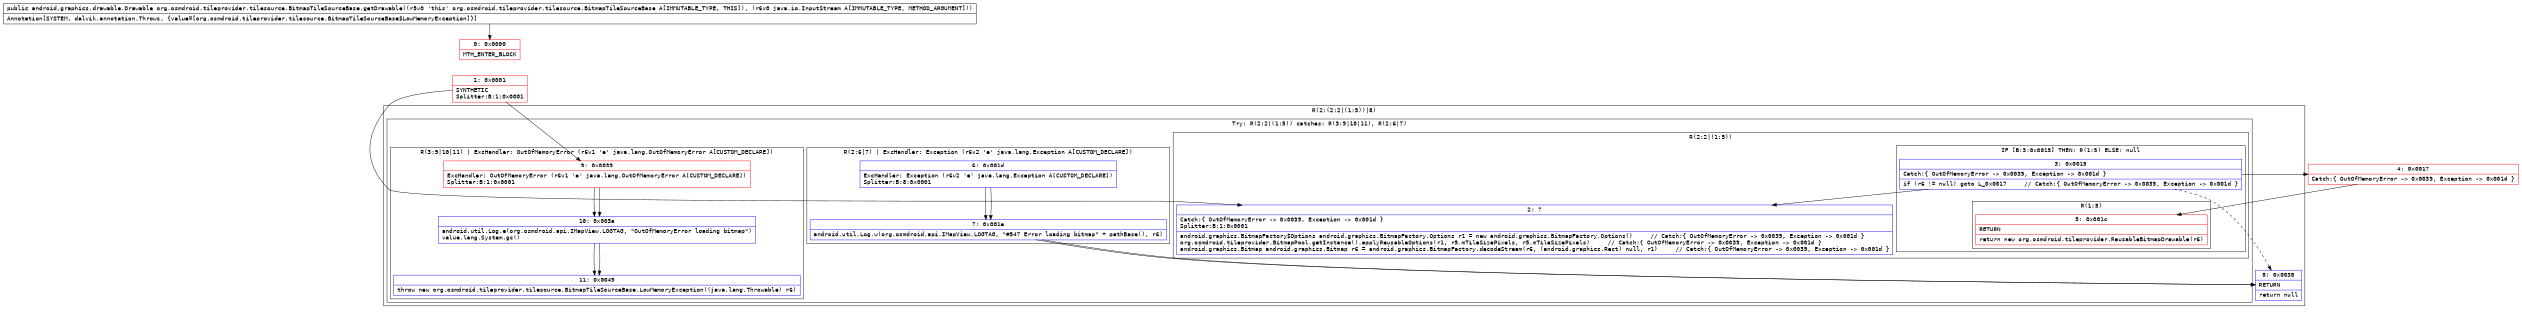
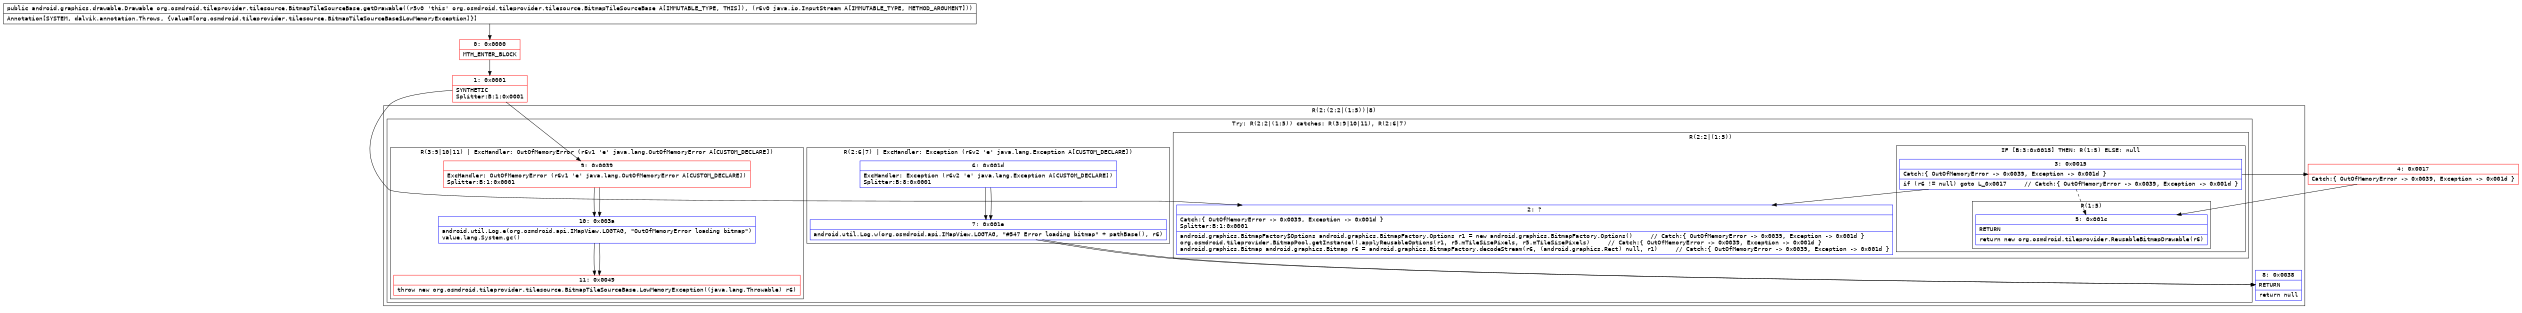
  digraph {
    fontname="DejaVu Sans Mono"
    node [color=blue fontname="DejaVu Sans Mono" shape=record]
    edge [fontname="DejaVu Sans Mono"]
-   n1 [color=red label="{5\:\ 0x001c|RETURN\l|return new org.osmdroid.tileprovider.ReusableBitmapDrawable(r6)\l}"]
+   n1 [label="{5\:\ 0x001c|RETURN\l|return new org.osmdroid.tileprovider.ReusableBitmapDrawable(r6)\l}"]
    n2 [label="{3\:\ 0x0015|Catch:\{ OutOfMemoryError \-\> 0x0039, Exception \-\> 0x001d \}\l|if (r6 != null) goto L_0x0017     \/\/ Catch:\{ OutOfMemoryError \-\> 0x0039, Exception \-\> 0x001d \}\l}"]
    n3 [label="{2\:\ ?|Catch:\{ OutOfMemoryError \-\> 0x0039, Exception \-\> 0x001d \}\lSplitter:B:1:0x0001\l|android.graphics.BitmapFactory$Options android.graphics.BitmapFactory.Options r1 = new android.graphics.BitmapFactory.Options()     \/\/ Catch:\{ OutOfMemoryError \-\> 0x0039, Exception \-\> 0x001d \}\lorg.osmdroid.tileprovider.BitmapPool.getInstance().applyReusableOptions(r1, r5.mTileSizePixels, r5.mTileSizePixels)     \/\/ Catch:\{ OutOfMemoryError \-\> 0x0039, Exception \-\> 0x001d \}\landroid.graphics.Bitmap android.graphics.Bitmap r6 = android.graphics.BitmapFactory.decodeStream(r6, (android.graphics.Rect) null, r1)     \/\/ Catch:\{ OutOfMemoryError \-\> 0x0039, Exception \-\> 0x001d \}\l}"]
    n4 [color=red label="{9\:\ 0x0039|ExcHandler: OutOfMemoryError (r6v1 'e' java.lang.OutOfMemoryError A[CUSTOM_DECLARE])\lSplitter:B:1:0x0001\l}"]
    n5 [label="{10\:\ 0x003a|android.util.Log.e(org.osmdroid.api.IMapView.LOGTAG, \"OutOfMemoryError loading bitmap\")\lvalue.lang.System.gc()\l}"]
-   n6 [label="{11\:\ 0x0049|throw new org.osmdroid.tileprovider.tilesource.BitmapTileSourceBase.LowMemoryException((java.lang.Throwable) r6)\l}"]
+   n6 [color=red label="{11\:\ 0x0049|throw new org.osmdroid.tileprovider.tilesource.BitmapTileSourceBase.LowMemoryException((java.lang.Throwable) r6)\l}"]
    n7 [label="{6\:\ 0x001d|ExcHandler: Exception (r6v2 'e' java.lang.Exception A[CUSTOM_DECLARE])\lSplitter:B:8:0x0001\l}"]
    n8 [label="{7\:\ 0x001e|android.util.Log.w(org.osmdroid.api.IMapView.LOGTAG, \"#547 Error loading bitmap\" + pathBase(), r6)\l}"]
    n9 [label="{8\:\ 0x0038|RETURN\l|return null\l}"]
    n10 [color=red label="{4\:\ 0x0017|Catch:\{ OutOfMemoryError \-\> 0x0039, Exception \-\> 0x001d \}\l}"]
    n11 [color=red label="{0\:\ 0x0000|MTH_ENTER_BLOCK\l}"]
    n12 [color=red label="{1\:\ 0x0001|SYNTHETIC\lSplitter:B:1:0x0001\l}"]
    n13 [label="{public android.graphics.drawable.Drawable org.osmdroid.tileprovider.tilesource.BitmapTileSourceBase.getDrawable((r5v0 'this' org.osmdroid.tileprovider.tilesource.BitmapTileSourceBase A[IMMUTABLE_TYPE, THIS]), (r6v0 java.io.InputStream A[IMMUTABLE_TYPE, METHOD_ARGUMENT]))  | Annotation[SYSTEM, dalvik.annotation.Throws, \{value=[org.osmdroid.tileprovider.tilesource.BitmapTileSourceBase$LowMemoryException]\}]\l}" color=""]
    subgraph cluster_1 {
      label="R(2:(2:2|(1:5))|8)"
      n9
      subgraph cluster_2 {
        label="Try: R(2:2|(1:5)) catches: R(3:9|10|11), R(2:6|7)"
        subgraph cluster_3 {
          label="R(2:2|(1:5))"
          n3
          subgraph cluster_4 {
            label="IF [B:3:0x0015] THEN: R(1:5) ELSE: null"
            n2
            subgraph cluster_5 {
              label="R(1:5)"
              n1
            }
          }
        }
        subgraph cluster_6 {
          label="R(3:9|10|11) | ExcHandler: OutOfMemoryError (r6v1 'e' java.lang.OutOfMemoryError A[CUSTOM_DECLARE])\l"
          n4
          n5
          n6
        }
        subgraph cluster_7 {
          label="R(2:6|7) | ExcHandler: Exception (r6v2 'e' java.lang.Exception A[CUSTOM_DECLARE])\l"
          n7
          n8
        }
      }
    }
    subgraph cluster_8 {
      label="R(3:9|10|11) | ExcHandler: OutOfMemoryError (r6v1 'e' java.lang.OutOfMemoryError A[CUSTOM_DECLARE])\l"
    }
    subgraph cluster_9 {
      label="R(2:6|7) | ExcHandler: Exception (r6v2 'e' java.lang.Exception A[CUSTOM_DECLARE])\l"
    }
    n2 -> n3
-   n2 -> n9 [style=dashed]
+   n2 -> n1 [style=dashed]
    n2 -> n10
    n4 -> n5
    n4 -> n5
    n5 -> n6
    n5 -> n6
    n7 -> n8
    n7 -> n8
    n8 -> n9
    n8 -> n9
    n10 -> n1
+   n11 -> n12
    n12 -> n3
    n12 -> n4
    n13 -> n11
  }
